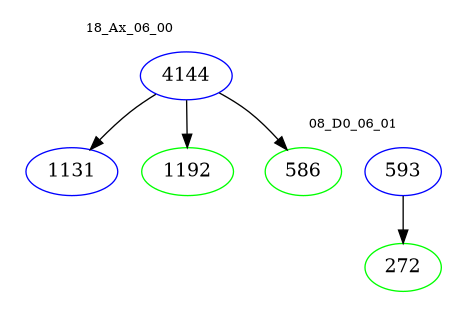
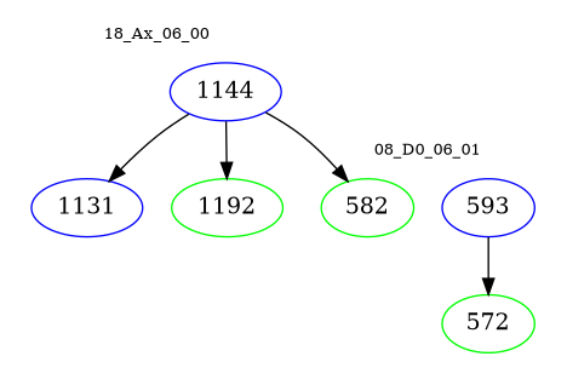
  digraph {
    node [color=blue]
    edge [color=black]
-   n1 [label=4144]
+   n1 [label=1144]
    n2 [label=1131]
    n3 [color=green label=1192]
    n4 [label=593]
-   n5 [color=green label=272]
-   n6 [color=green label=586]
+   n5 [color=green label=572]
+   n6 [color=green label=582]
    subgraph cluster_1 {
      color=white
      fontsize=10
      label="18_Ax_06_00"
      n1
      n2
      n3
    }
    subgraph cluster_2 {
      color=white
      fontsize=10
      label="08_D0_06_01"
      n4
      n5
      n6
    }
    n1 -> n2
    n1 -> n3
    n1 -> n6
    n4 -> n5
  }
